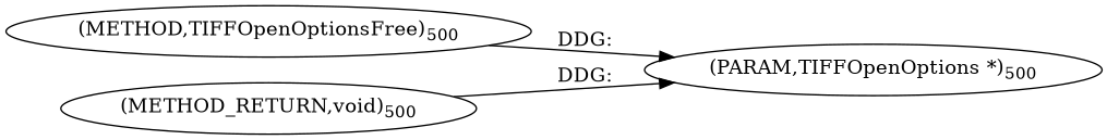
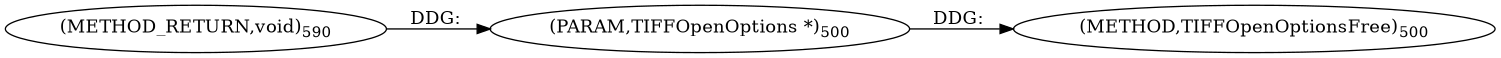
  digraph {
    rankdir=LR
    n1 [label=<(METHOD,TIFFOpenOptionsFree)<SUB>500</SUB>>]
    n2 [label=<(PARAM,TIFFOpenOptions *)<SUB>500</SUB>>]
-   n3 [label=<(METHOD_RETURN,void)<SUB>500</SUB>>]
-   n1 -> n2 [label="DDG: "]
+   n3 [label=<(METHOD_RETURN,void)<SUB>590</SUB>>]
+   n2 -> n1 [label="DDG: "]
    n3 -> n2 [label="DDG: "]
  }
